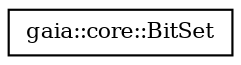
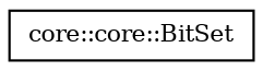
  digraph {
    rankdir=TB
    fontname="DejaVu Serif"
-   n1 [color=black fillcolor=white fontname="DejaVu Serif" fontsize=10 height=0.2 label="gaia::core::BitSet" shape=record style=filled width=0.4]
+   n1 [color=black fillcolor=white fontname="DejaVu Serif" fontsize=10 height=0.2 label="core::core::BitSet" shape=record style=filled width=0.4]
  }
